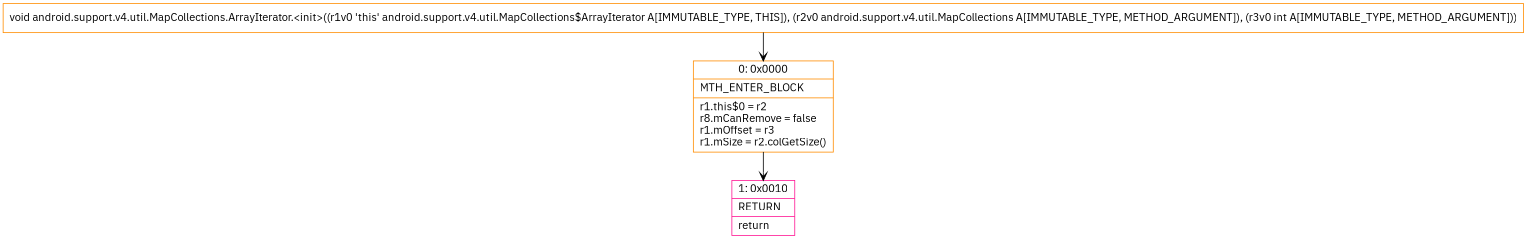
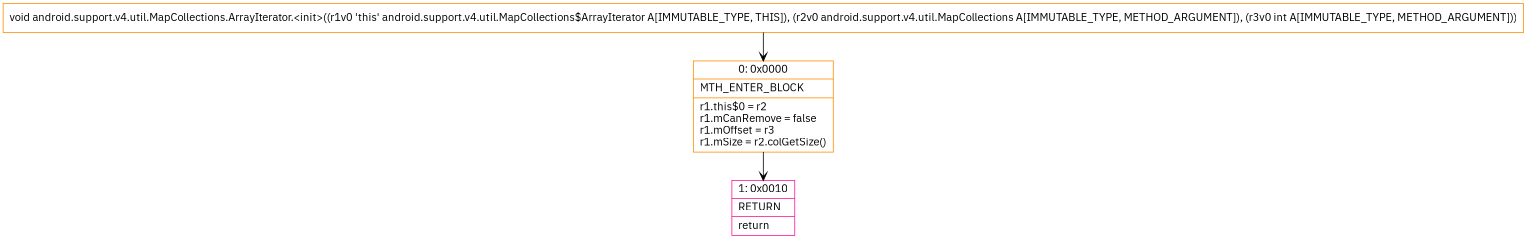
  digraph {
    fontname="IBM Plex Sans"
    node [shape=record color=darkorange fontname="IBM Plex Sans"]
    edge [arrowhead=vee fontname="IBM Plex Sans"]
-   n1 [label="{0\:\ 0x0000|MTH_ENTER_BLOCK\l|r1.this$0 = r2\lr8.mCanRemove = false\lr1.mOffset = r3\lr1.mSize = r2.colGetSize()\l}"]
+   n1 [label="{0\:\ 0x0000|MTH_ENTER_BLOCK\l|r1.this$0 = r2\lr1.mCanRemove = false\lr1.mOffset = r3\lr1.mSize = r2.colGetSize()\l}"]
    n2 [label="{1\:\ 0x0010|RETURN\l|return\l}" color=deeppink]
    n3 [label="{void android.support.v4.util.MapCollections.ArrayIterator.\<init\>((r1v0 'this' android.support.v4.util.MapCollections$ArrayIterator A[IMMUTABLE_TYPE, THIS]), (r2v0 android.support.v4.util.MapCollections A[IMMUTABLE_TYPE, METHOD_ARGUMENT]), (r3v0 int A[IMMUTABLE_TYPE, METHOD_ARGUMENT])) }"]
    n1 -> n2
    n3 -> n1
  }
